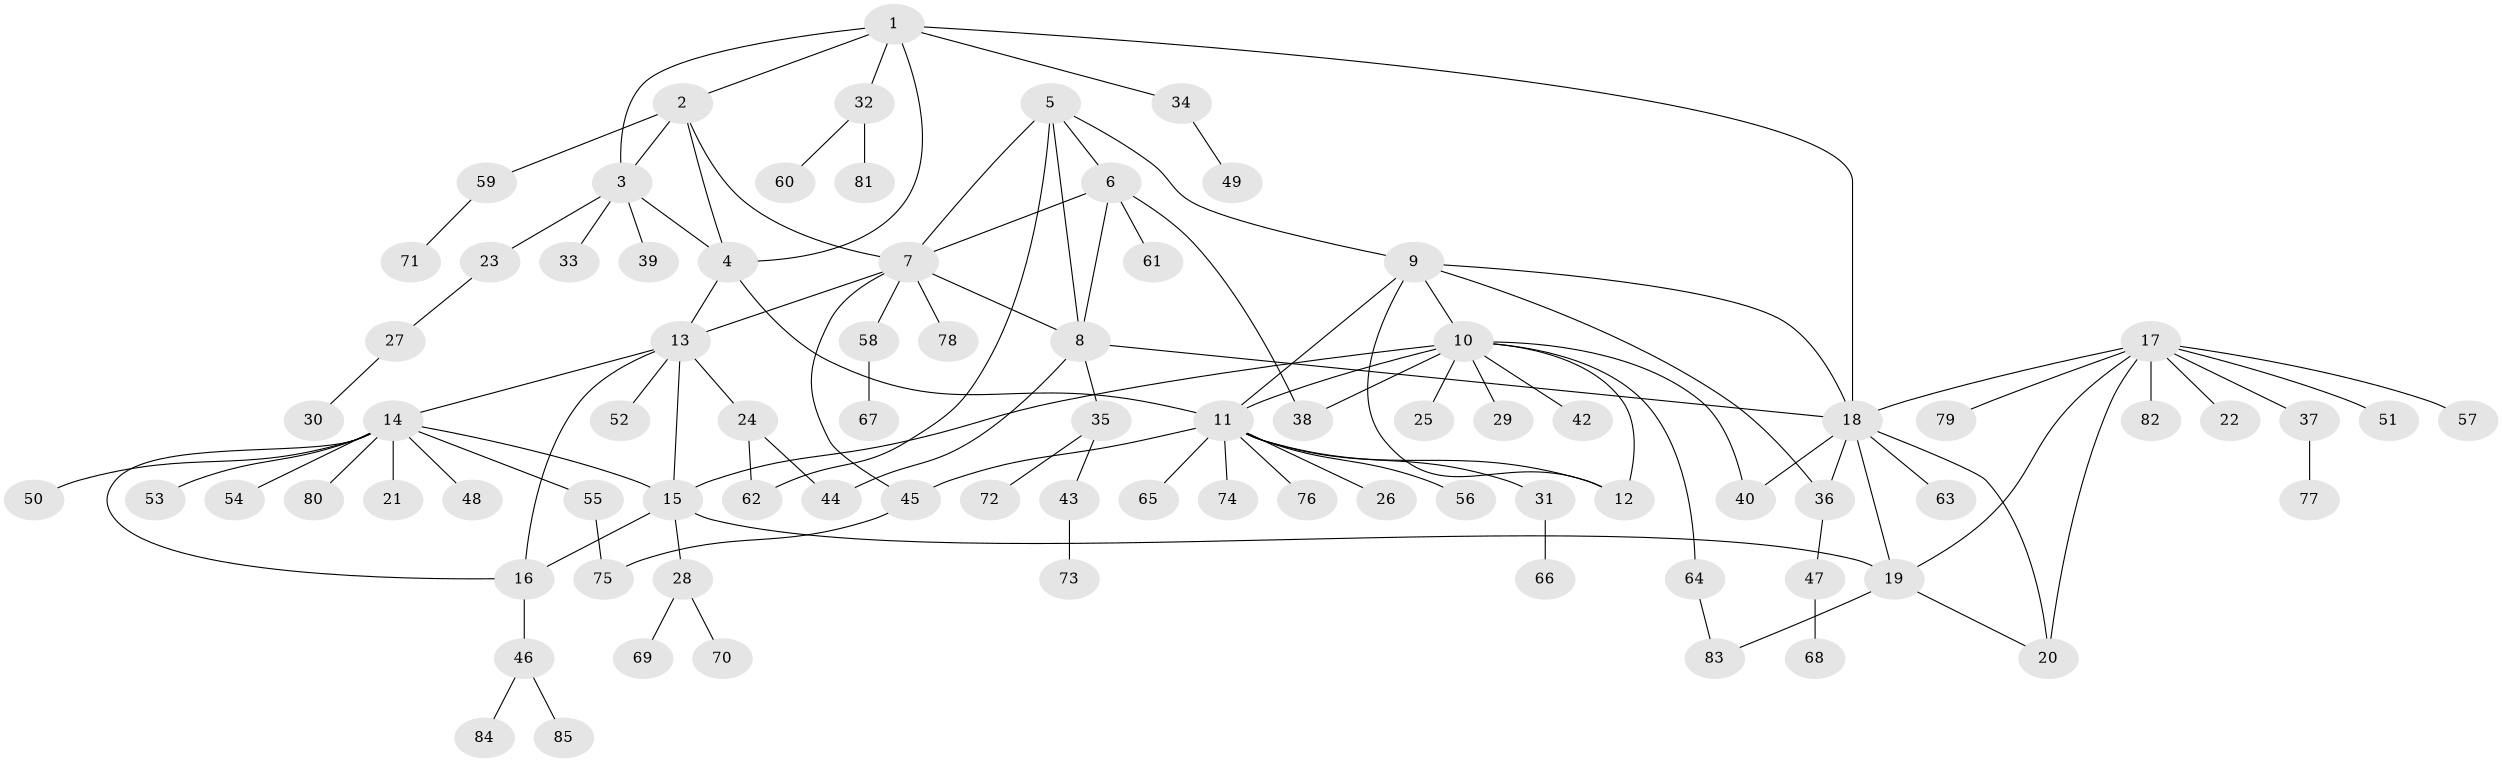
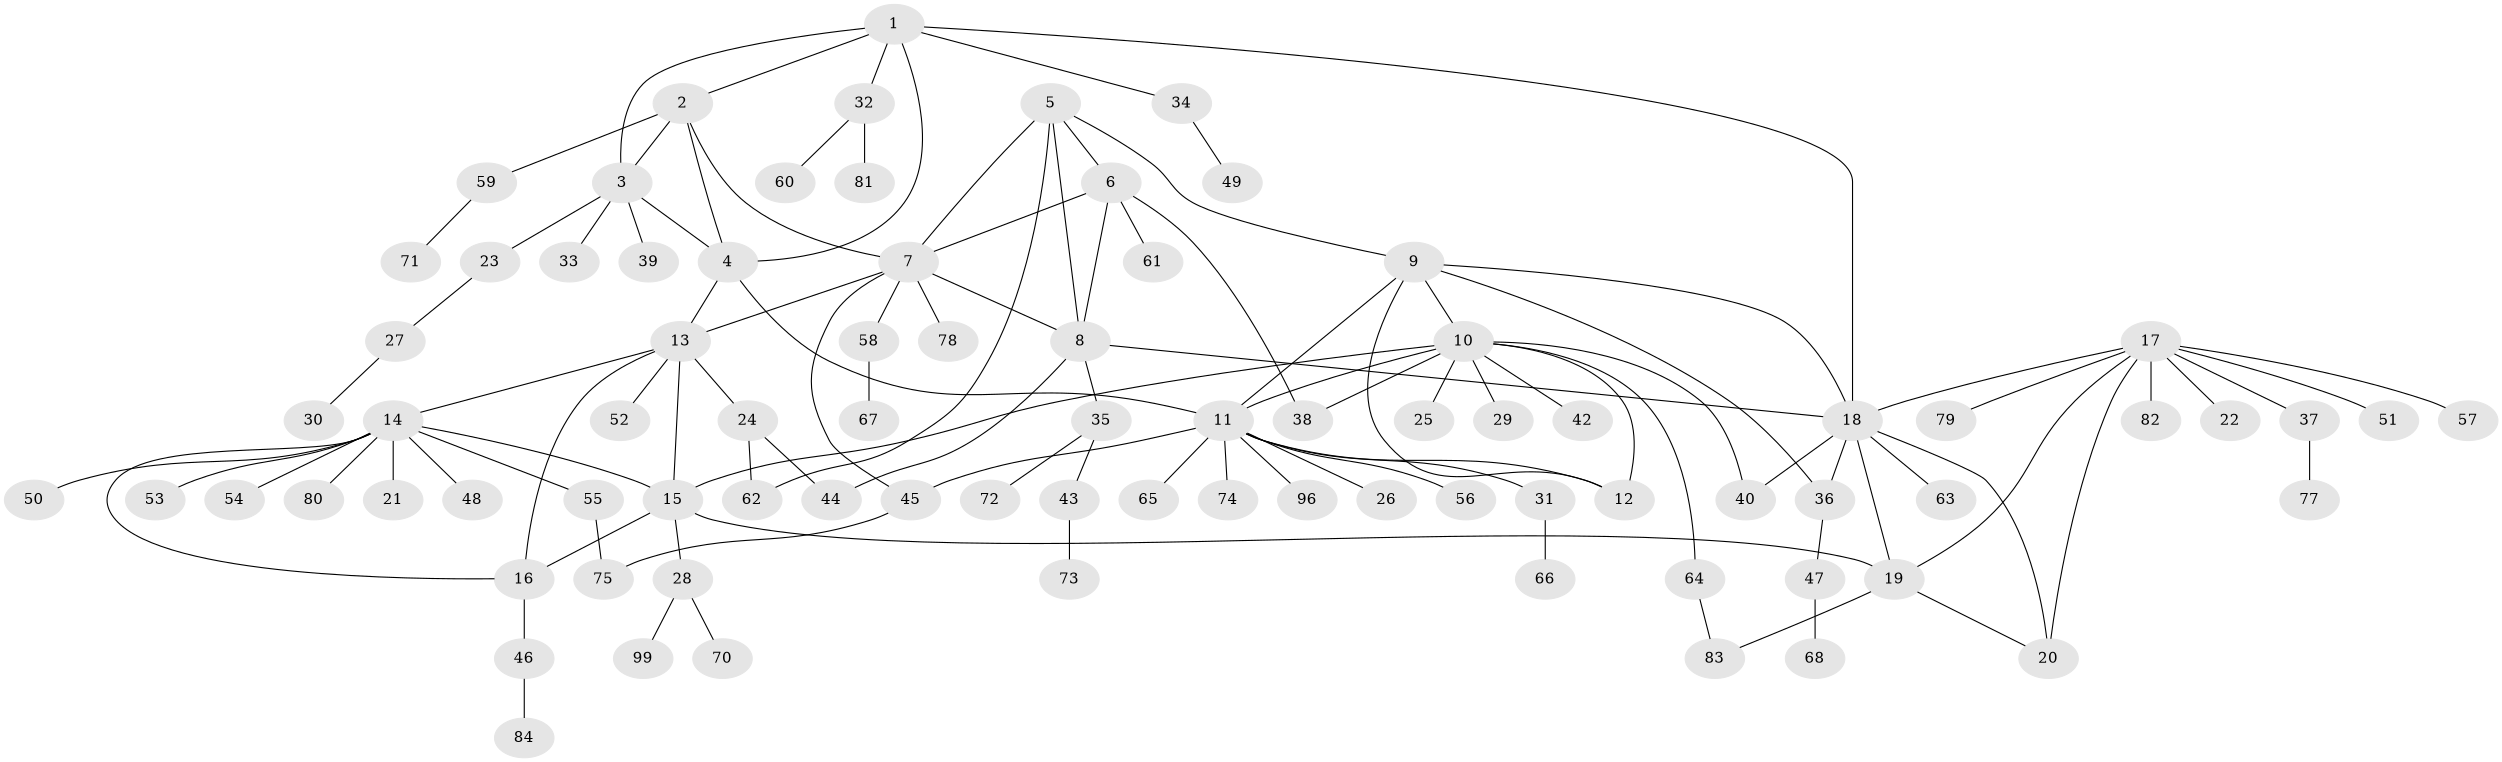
  graph {
    node [color=gray90 style=filled]
    1
    2
    3
    4
    18
    32
    34
    7
    59
    23
    33
    39
    11
    13
    36
    40
    19
    20
    63
    60
    81
    49
    8
    45
    58
    78
    71
    27
    12
    26
    31
    56
    65
    74
-   76
+   76 [label=96]
    15
    14
    16
    24
    52
    5
    6
    9
    62
    38
    61
    35
    44
    10
    75
    67
    43
    72
    25
    29
    42
    64
    47
    28
    83
    66
    21
    48
    50
    53
    54
    55
    80
    46
-   69
+   69 [label=99]
    70
    84
-   85
    17
    22
    37
    51
    57
    79
    82
    77
    30
    73
    68
    1 -- 2
    1 -- 3
    1 -- 4
    1 -- 18
    1 -- 32
    1 -- 34
    2 -- 3
    2 -- 4
    2 -- 7
    2 -- 59
    3 -- 4
    3 -- 23
    3 -- 33
    3 -- 39
    4 -- 11
    4 -- 13
    18 -- 36
    18 -- 40
    18 -- 19
    18 -- 20
    18 -- 63
    32 -- 60
    32 -- 81
    34 -- 49
    7 -- 13
    7 -- 8
    7 -- 45
    7 -- 58
    7 -- 78
    59 -- 71
    23 -- 27
    11 -- 45
    11 -- 12
    11 -- 26
    11 -- 31
    11 -- 56
    11 -- 65
    11 -- 74
    11 -- 76
    13 -- 15
    13 -- 14
    13 -- 16
    13 -- 24
    13 -- 52
    36 -- 47
    19 -- 20
    19 -- 83
    8 -- 18
    8 -- 35
    8 -- 44
    45 -- 75
    58 -- 67
    27 -- 30
    31 -- 66
    15 -- 19
    15 -- 16
    15 -- 28
    14 -- 15
    14 -- 16
    14 -- 21
    14 -- 48
    14 -- 50
    14 -- 53
    14 -- 54
    14 -- 55
    14 -- 80
    16 -- 46
    24 -- 62
    24 -- 44
    5 -- 7
    5 -- 8
    5 -- 6
    5 -- 9
    5 -- 62
    6 -- 7
    6 -- 8
    6 -- 38
    6 -- 61
    9 -- 18
    9 -- 11
    9 -- 36
    9 -- 12
    9 -- 10
    35 -- 43
    35 -- 72
    10 -- 11
    10 -- 40
    10 -- 12
    10 -- 15
    10 -- 38
    10 -- 25
    10 -- 29
    10 -- 42
    10 -- 64
    43 -- 73
    64 -- 83
    47 -- 68
    28 -- 69
    28 -- 70
    55 -- 75
    46 -- 84
-   46 -- 85
    17 -- 18
    17 -- 19
    17 -- 20
    17 -- 22
    17 -- 37
    17 -- 51
    17 -- 57
    17 -- 79
    17 -- 82
    37 -- 77
  }
